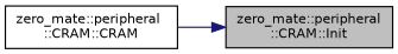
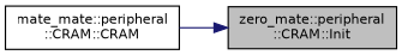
  digraph {
    rankdir=RL
    node [color=black fontname=Helvetica fontsize=10 shape=record]
    n1 [fillcolor=grey75 fontcolor=black height=0.2 label="zero_mate::peripheral\l::CRAM::Init" style=filled width=0.4]
-   n2 [height=0.2 label="zero_mate::peripheral\l::CRAM::CRAM" width=0.4]
+   n2 [height=0.2 label="mate_mate::peripheral\l::CRAM::CRAM" width=0.4]
    n1 -> n2 [color=midnightblue dir=back fontname=Helvetica fontsize=10 labelfontname=Helvetica labelfontsize=10 style=solid]
  }
